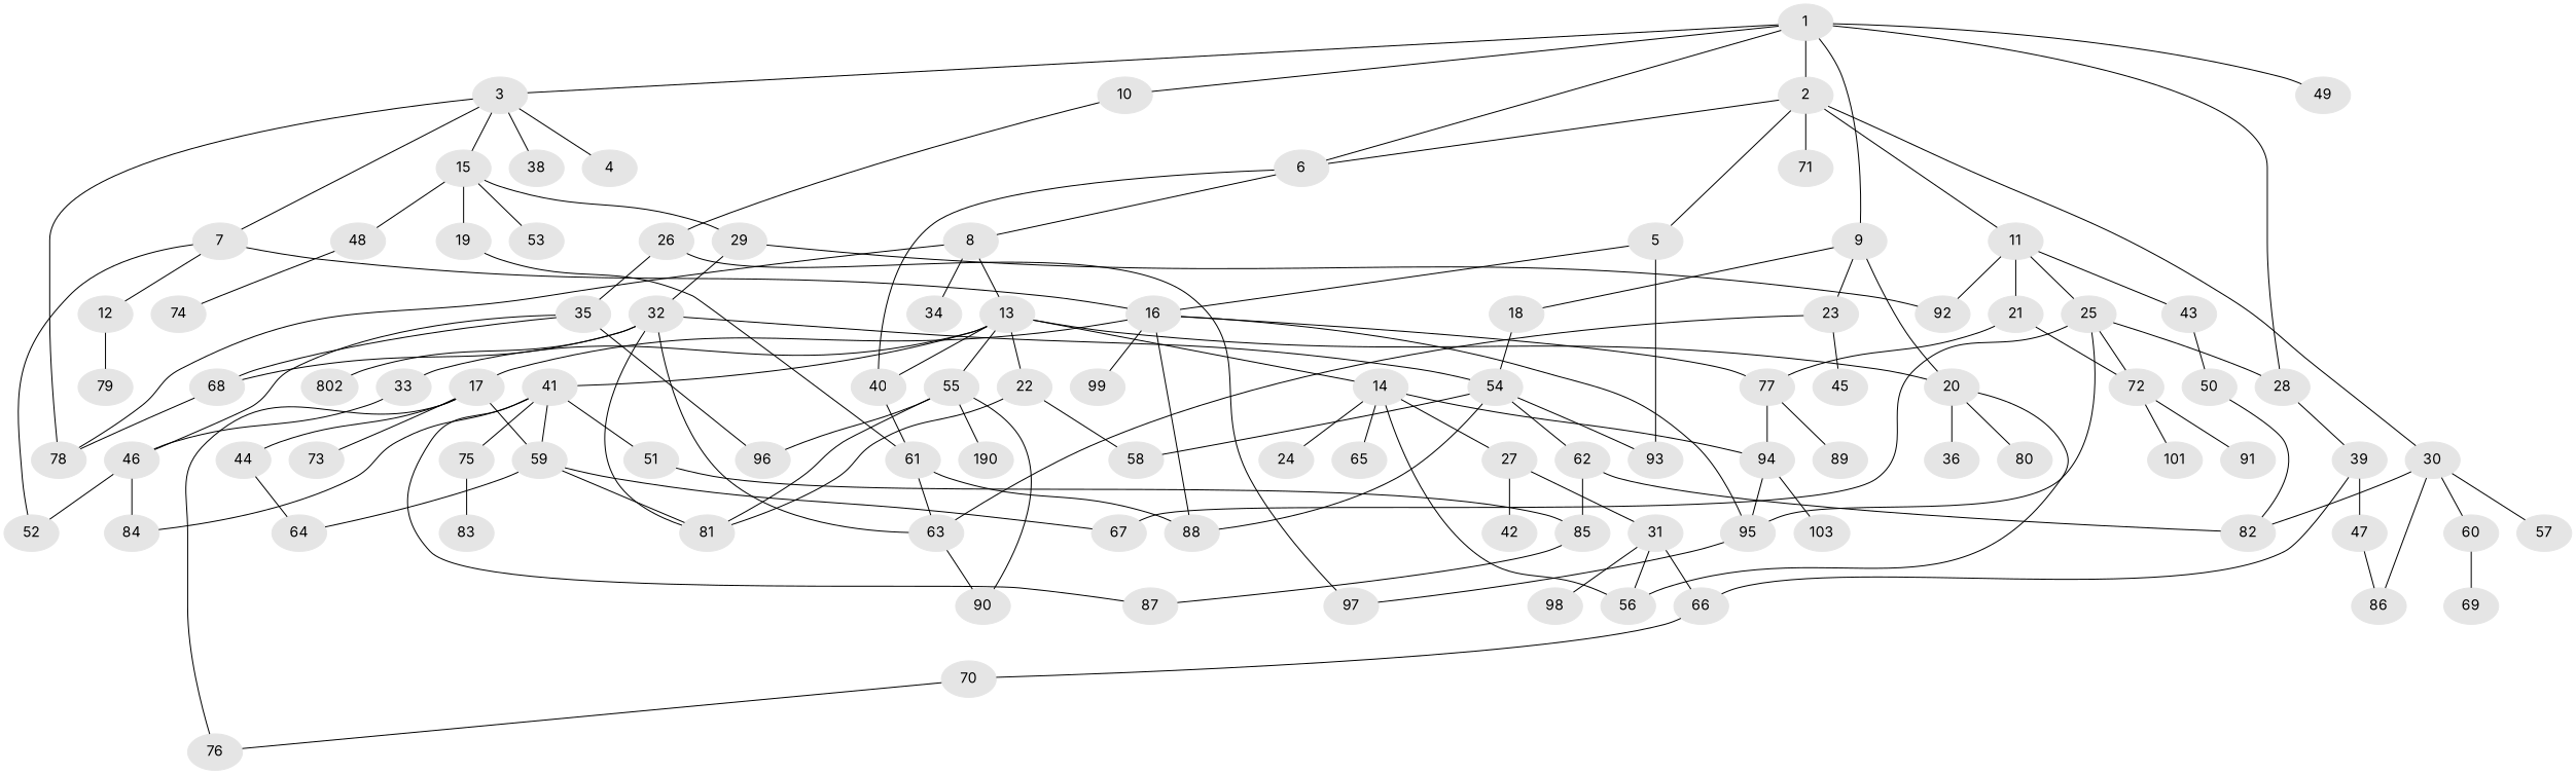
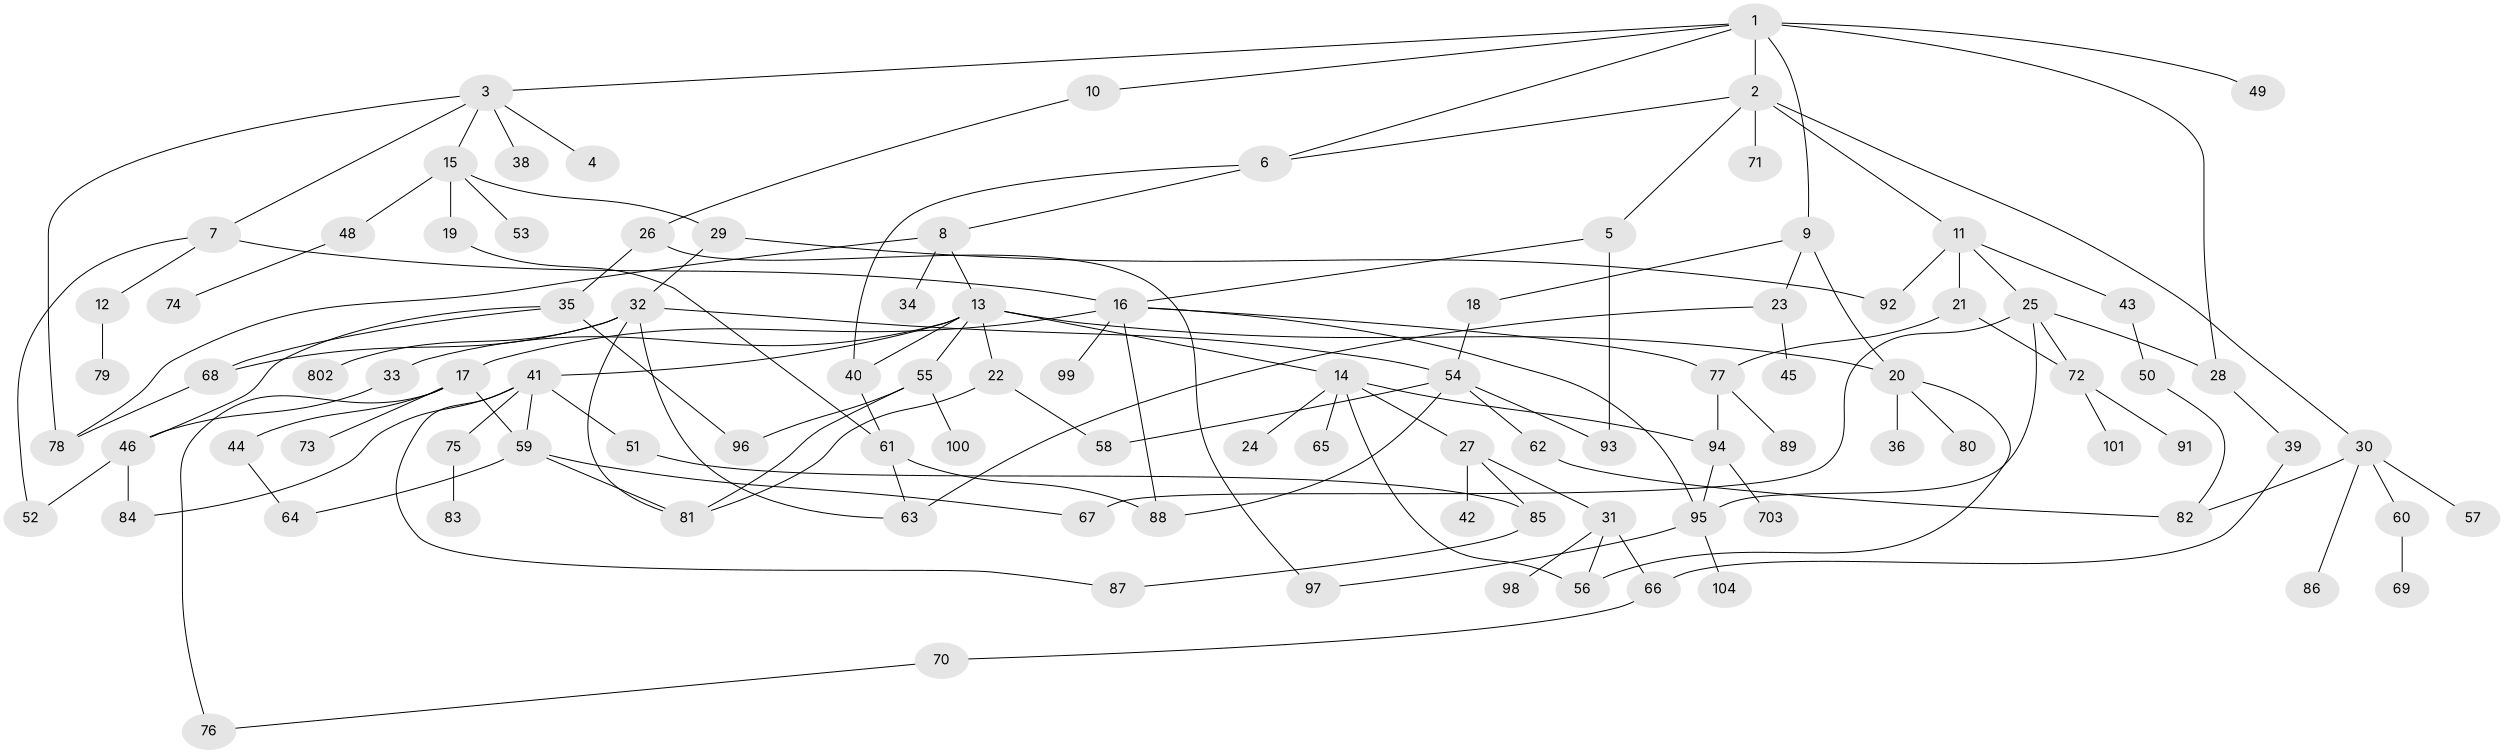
  graph {
    fontname=Inter
    node [color=gray90 fontname=Inter style=filled]
    edge [fontname=Inter]
    1
    2
    3
    6
    9
    10
    28
    49
    5
    11
    30
    71
    4
    7
    15
    38
    78
    8
    40
    18
    20
    23
    26
    39
    16
    93
    21
    25
    43
    92
    57
    60
    82
    86
    12
    52
    19
    29
    48
    53
    17
    77
    88
    95
    99
    13
    34
    61
    79
    14
    22
    33
    41
    55
    54
    56
    36
    80
    45
    63
    35
    97
    72
    67
    50
    24
    27
    65
    94
    58
    81
    46
    59
    51
    75
    84
    87
    96
-   90
-   100 [label=190]
+   100
    31
    42
    85
-   103
+   103 [label=703]
    32
    74
    44
    73
    76
    89
+   104
    64
    62
    91
    101
    68
    66
    98
-   47
    n100 [label=802]
    69
    70
    83
    1 -- 2
    1 -- 3
    1 -- 6
    1 -- 9
    1 -- 10
    1 -- 28
    1 -- 49
    2 -- 6
    2 -- 5
    2 -- 11
    2 -- 30
    2 -- 71
    3 -- 4
    3 -- 7
    3 -- 15
    3 -- 38
    3 -- 78
    6 -- 8
    6 -- 40
    9 -- 18
    9 -- 20
    9 -- 23
    10 -- 26
    28 -- 39
    5 -- 16
    5 -- 93
    11 -- 21
    11 -- 25
    11 -- 43
    11 -- 92
    30 -- 57
    30 -- 60
    30 -- 82
    30 -- 86
    7 -- 16
    7 -- 12
    7 -- 52
    15 -- 19
    15 -- 29
    15 -- 48
    15 -- 53
    8 -- 78
    8 -- 13
    8 -- 34
    40 -- 61
    18 -- 54
    20 -- 56
    20 -- 36
    20 -- 80
    23 -- 45
    23 -- 63
    26 -- 35
    26 -- 97
    39 -- 66
-   39 -- 47
    16 -- 17
    16 -- 77
    16 -- 88
    16 -- 95
    16 -- 99
    21 -- 77
    21 -- 72
    25 -- 28
    25 -- 95
    25 -- 72
    25 -- 67
    43 -- 50
    60 -- 69
    12 -- 79
    19 -- 61
    29 -- 92
    29 -- 32
    48 -- 74
    17 -- 59
    17 -- 44
    17 -- 73
    17 -- 76
    77 -- 94
    77 -- 89
    95 -- 97
+   95 -- 104
    13 -- 40
    13 -- 20
    13 -- 14
    13 -- 22
    13 -- 33
    13 -- 41
    13 -- 55
    61 -- 88
    61 -- 63
    14 -- 56
    14 -- 24
    14 -- 27
    14 -- 65
    14 -- 94
    22 -- 58
    22 -- 81
    33 -- 46
    41 -- 59
    41 -- 51
    41 -- 75
    41 -- 84
    41 -- 87
    55 -- 81
    55 -- 96
-   55 -- 90
    55 -- 100
    54 -- 93
    54 -- 88
    54 -- 58
    54 -- 62
-   63 -- 90
    35 -- 46
    35 -- 96
    35 -- 68
    72 -- 91
    72 -- 101
    50 -- 82
    27 -- 31
    27 -- 42
-   62 -- 85
+   27 -- 85
    94 -- 95
    94 -- 103
    46 -- 52
    46 -- 84
    59 -- 67
    59 -- 81
    59 -- 64
    51 -- 85
    75 -- 83
    31 -- 56
    31 -- 66
    31 -- 98
    85 -- 87
    32 -- 54
    32 -- 63
    32 -- 81
    32 -- 68
    32 -- n100
    44 -- 64
    62 -- 82
    68 -- 78
    66 -- 70
-   47 -- 86
    70 -- 76
  }
